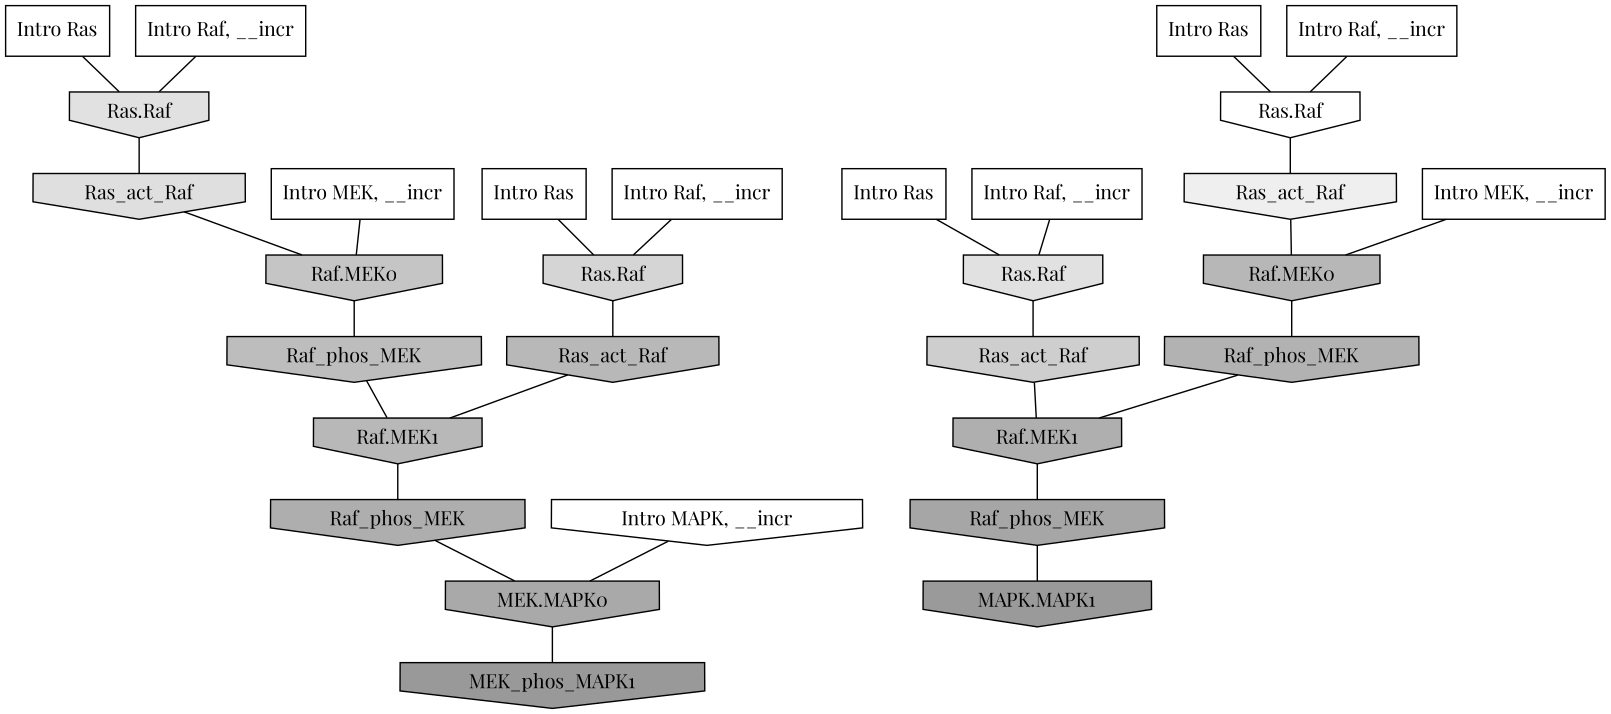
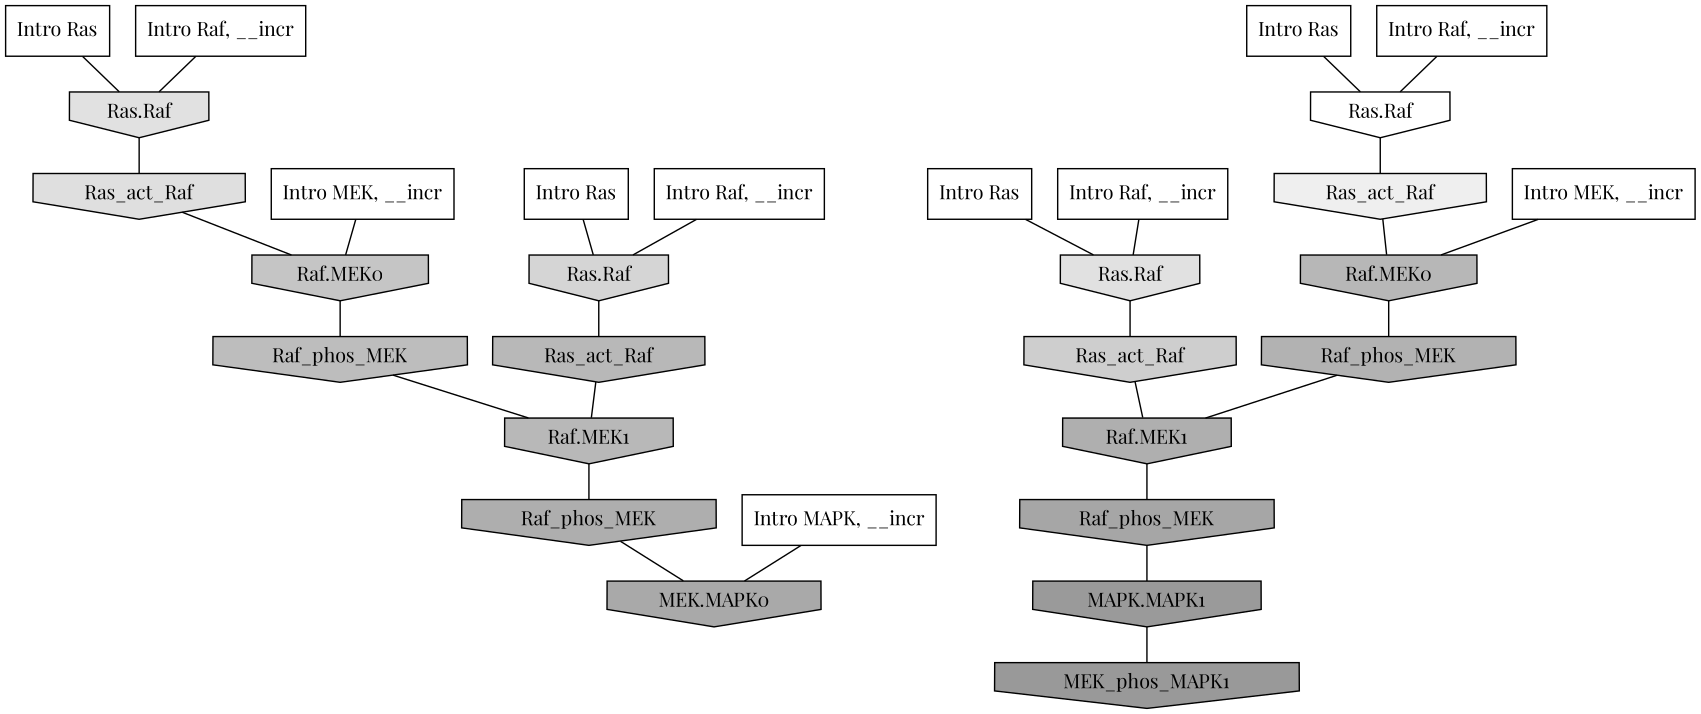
  digraph {
    fontname="Playfair Display"
    rankdir=TB
    ranksep=0.30
    node [fillcolor="0.000 0.000 1.000" fontname="Playfair Display" shape=invhouse style=filled]
    edge [color="0.000 0.000 0.000" dir=none fontname="Playfair Display"]
    n1 [label="Intro Ras" shape=rectangle]
    n2 [fillcolor="0.000 0.000 0.879" label="Ras.Raf"]
    n3 [fillcolor="0.000 0.000 0.872" label=Ras_act_Raf]
    n4 [label="Intro Ras" shape=rectangle]
    n5 [fillcolor="0.000 0.000 0.879" label="Ras.Raf"]
    n6 [fillcolor="0.000 0.000 0.805" label=Ras_act_Raf]
    n7 [label="Intro Ras" shape=rectangle]
    n8 [fillcolor="0.000 0.000 0.833" label="Ras.Raf"]
    n9 [fillcolor="0.000 0.000 0.720" label=Ras_act_Raf]
    n10 [label="Intro Ras" shape=rectangle]
    n11 [fillcolor="0.000 0.000 0.999" label="Ras.Raf"]
    n12 [fillcolor="0.000 0.000 0.936" label=Ras_act_Raf]
    n13 [label="Intro Raf, __incr" shape=rectangle]
    n14 [label="Intro Raf, __incr" shape=rectangle]
    n15 [label="Intro Raf, __incr" shape=rectangle]
    n16 [label="Intro Raf, __incr" shape=rectangle]
    n17 [label="Intro MEK, __incr" shape=rectangle]
    n18 [fillcolor="0.000 0.000 0.772" label="Raf.MEK0"]
    n19 [fillcolor="0.000 0.000 0.739" label=Raf_phos_MEK]
    n20 [label="Intro MEK, __incr" shape=rectangle]
    n21 [fillcolor="0.000 0.000 0.717" label="Raf.MEK0"]
    n22 [fillcolor="0.000 0.000 0.698" label=Raf_phos_MEK]
-   n23 [label="Intro MAPK, __incr"]
+   n23 [label="Intro MAPK, __incr" shape=rectangle]
    n24 [fillcolor="0.000 0.000 0.661" label="MEK.MAPK0"]
    n25 [fillcolor="0.000 0.000 0.684" label="Raf.MEK1"]
    n26 [fillcolor="0.000 0.000 0.720" label="Raf.MEK1"]
    n27 [fillcolor="0.000 0.000 0.650" label=Raf_phos_MEK]
    n28 [fillcolor="0.000 0.000 0.681" label=Raf_phos_MEK]
    n29 [fillcolor="0.000 0.000 0.604" label="MAPK.MAPK1"]
    n30 [fillcolor="0.000 0.000 0.600" label=MEK_phos_MAPK1]
    n1 -> n2
    n2 -> n3
    n3 -> n18
    n4 -> n5
    n5 -> n6
    n6 -> n25
    n7 -> n8
    n8 -> n9
    n9 -> n26
    n10 -> n11
    n11 -> n12
    n12 -> n21
    n13 -> n11
    n14 -> n2
    n15 -> n8
    n16 -> n5
    n17 -> n18
    n18 -> n19
    n19 -> n26
    n20 -> n21
    n21 -> n22
    n22 -> n25
    n23 -> n24
    n25 -> n27
    n26 -> n28
    n27 -> n29
    n28 -> n24
-   n24 -> n30
+   n29 -> n30
  }
